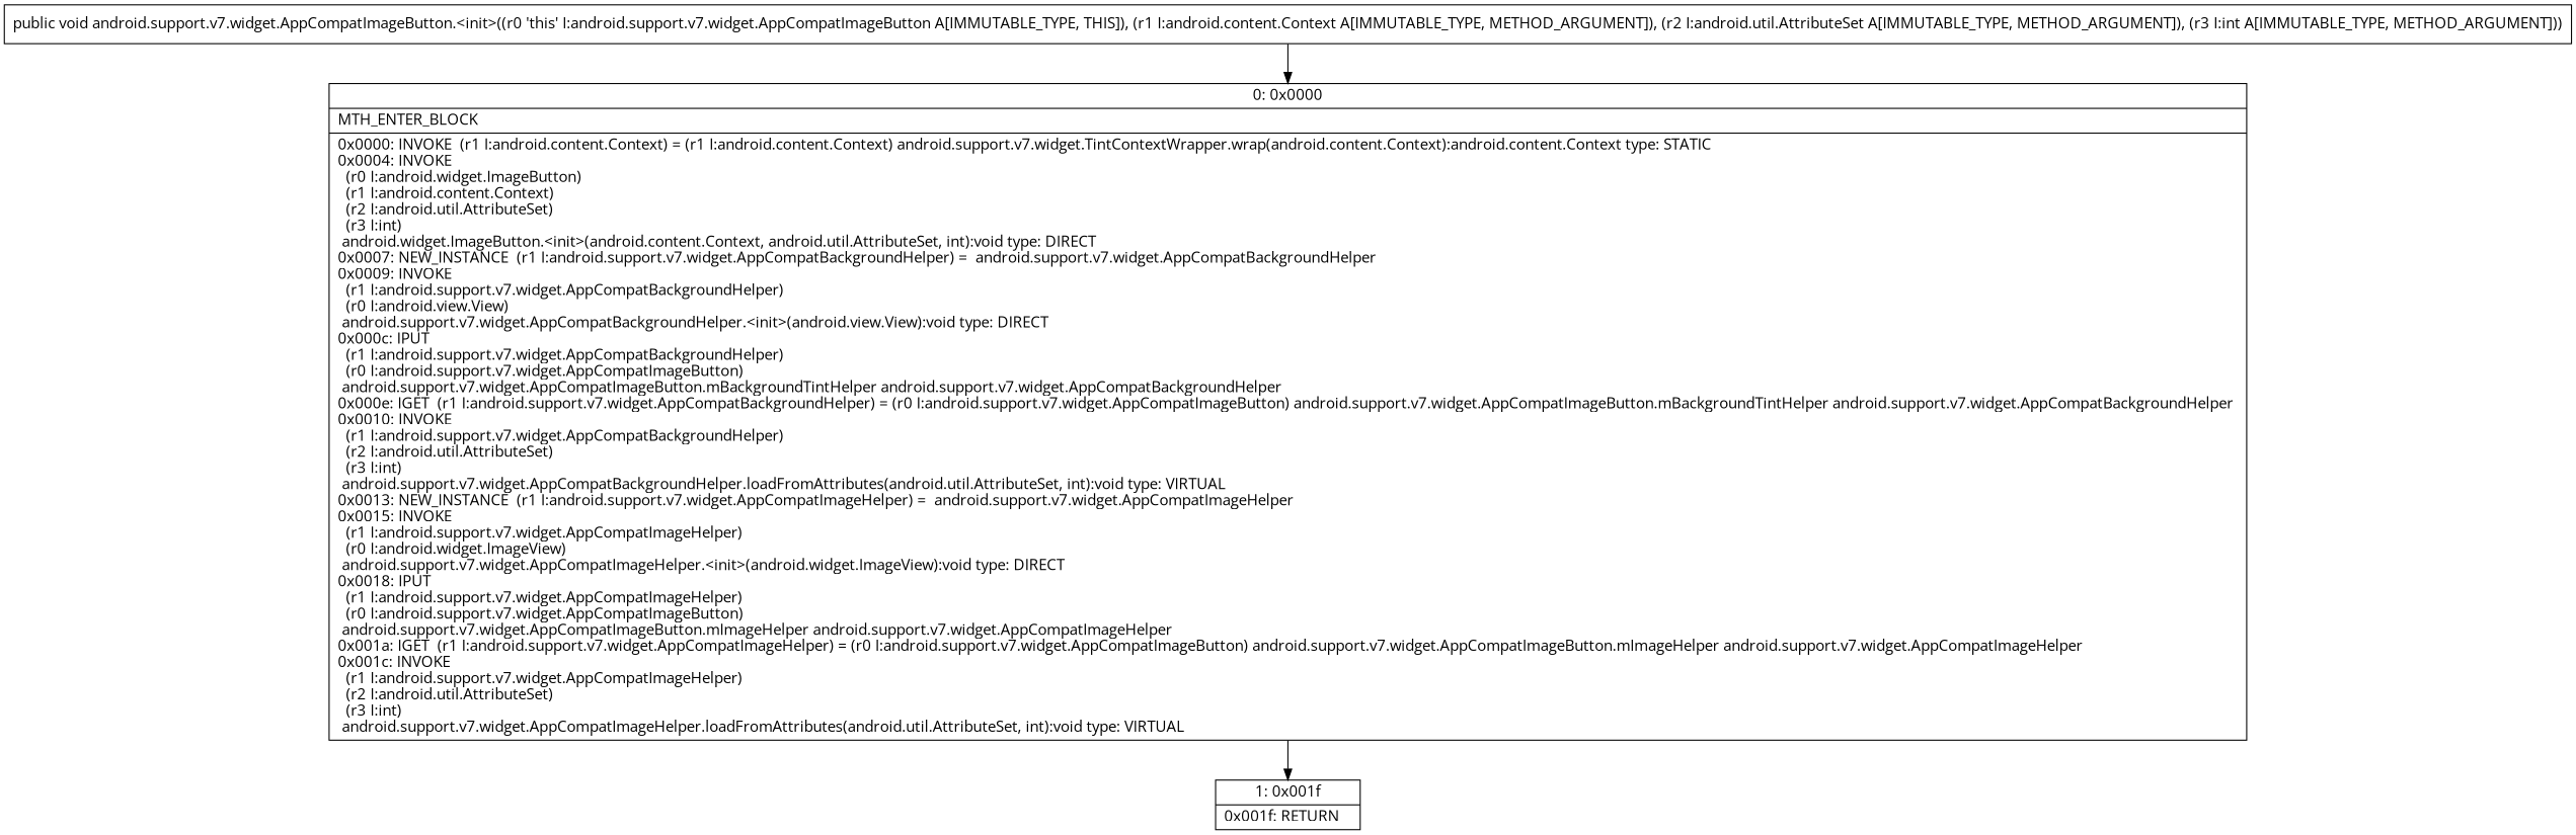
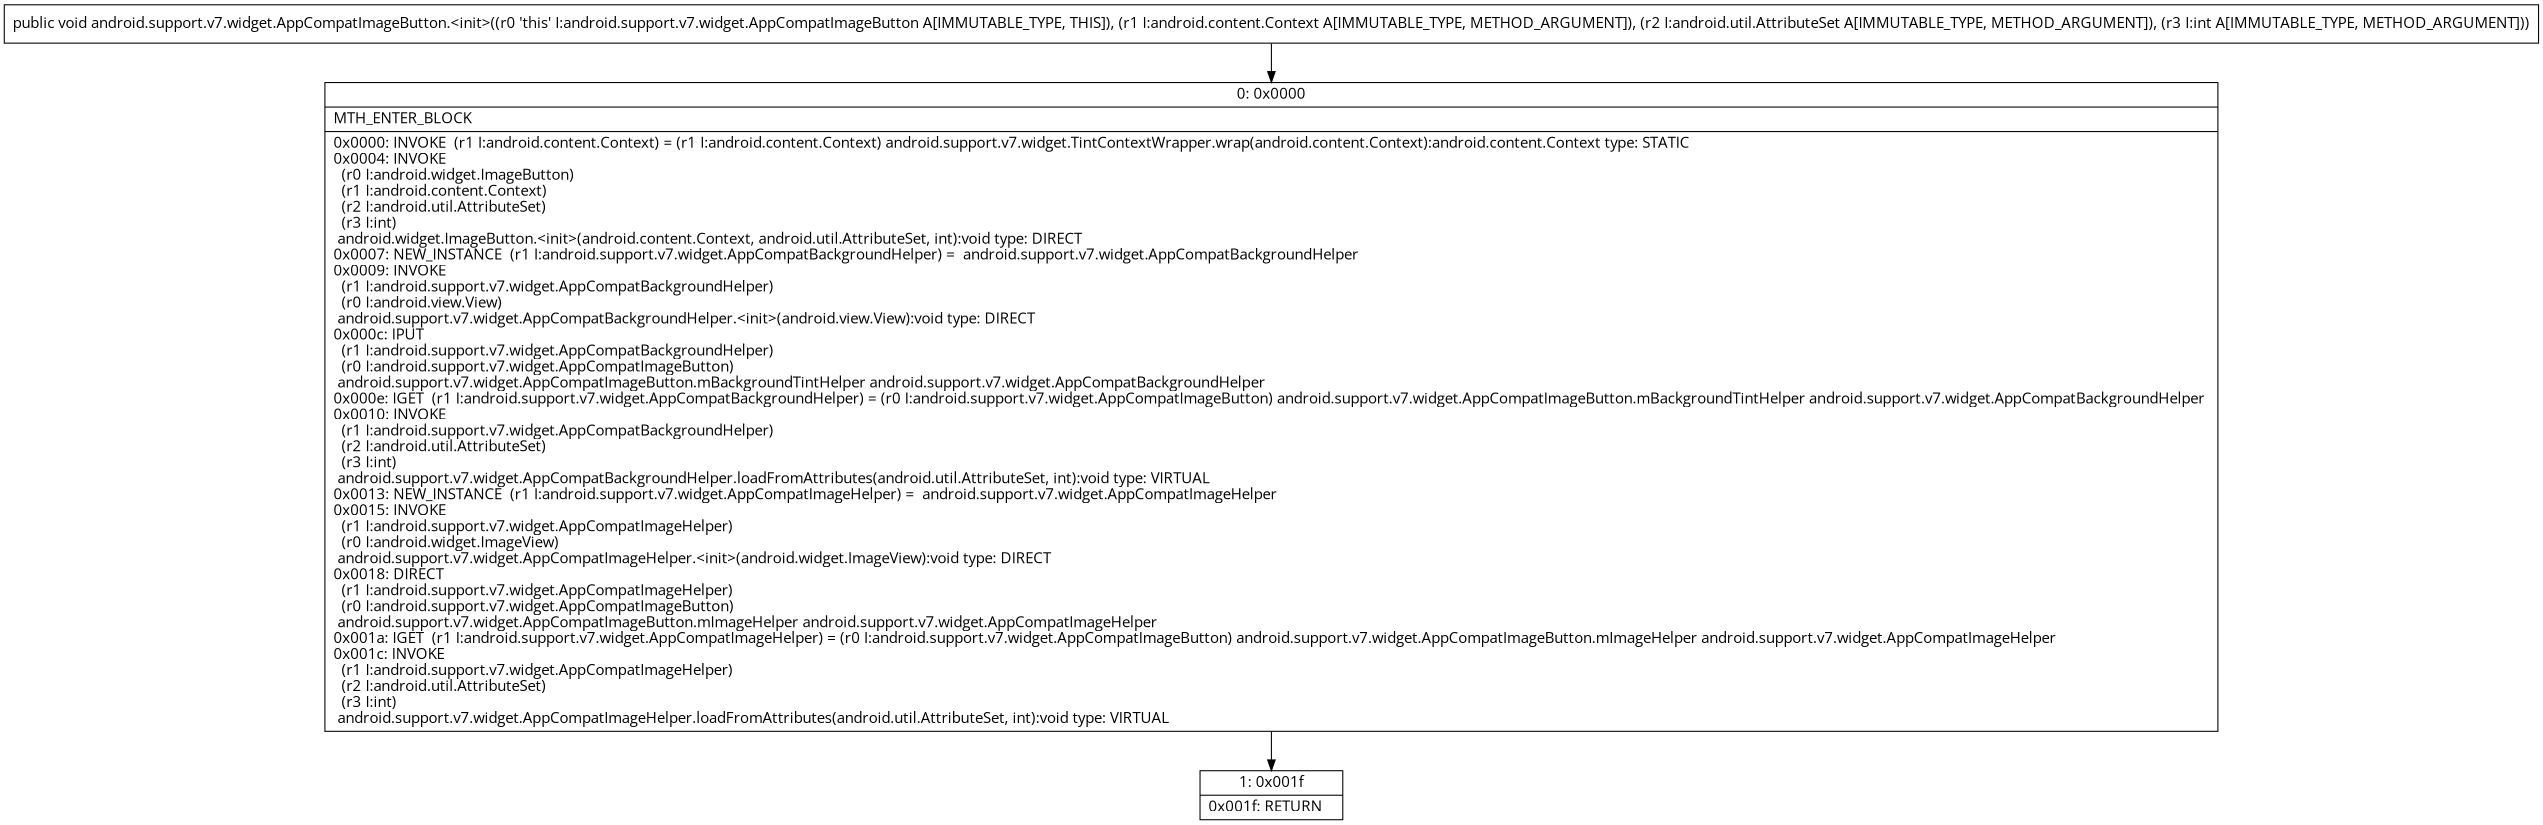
  digraph {
    fontname="Open Sans"
    node [shape=record fontname="Open Sans"]
    edge [fontname="Open Sans"]
-   n1 [label="{0\:\ 0x0000|MTH_ENTER_BLOCK\l|0x0000: INVOKE  (r1 I:android.content.Context) = (r1 I:android.content.Context) android.support.v7.widget.TintContextWrapper.wrap(android.content.Context):android.content.Context type: STATIC \l0x0004: INVOKE  \l  (r0 I:android.widget.ImageButton)\l  (r1 I:android.content.Context)\l  (r2 I:android.util.AttributeSet)\l  (r3 I:int)\l android.widget.ImageButton.\<init\>(android.content.Context, android.util.AttributeSet, int):void type: DIRECT \l0x0007: NEW_INSTANCE  (r1 I:android.support.v7.widget.AppCompatBackgroundHelper) =  android.support.v7.widget.AppCompatBackgroundHelper \l0x0009: INVOKE  \l  (r1 I:android.support.v7.widget.AppCompatBackgroundHelper)\l  (r0 I:android.view.View)\l android.support.v7.widget.AppCompatBackgroundHelper.\<init\>(android.view.View):void type: DIRECT \l0x000c: IPUT  \l  (r1 I:android.support.v7.widget.AppCompatBackgroundHelper)\l  (r0 I:android.support.v7.widget.AppCompatImageButton)\l android.support.v7.widget.AppCompatImageButton.mBackgroundTintHelper android.support.v7.widget.AppCompatBackgroundHelper \l0x000e: IGET  (r1 I:android.support.v7.widget.AppCompatBackgroundHelper) = (r0 I:android.support.v7.widget.AppCompatImageButton) android.support.v7.widget.AppCompatImageButton.mBackgroundTintHelper android.support.v7.widget.AppCompatBackgroundHelper \l0x0010: INVOKE  \l  (r1 I:android.support.v7.widget.AppCompatBackgroundHelper)\l  (r2 I:android.util.AttributeSet)\l  (r3 I:int)\l android.support.v7.widget.AppCompatBackgroundHelper.loadFromAttributes(android.util.AttributeSet, int):void type: VIRTUAL \l0x0013: NEW_INSTANCE  (r1 I:android.support.v7.widget.AppCompatImageHelper) =  android.support.v7.widget.AppCompatImageHelper \l0x0015: INVOKE  \l  (r1 I:android.support.v7.widget.AppCompatImageHelper)\l  (r0 I:android.widget.ImageView)\l android.support.v7.widget.AppCompatImageHelper.\<init\>(android.widget.ImageView):void type: DIRECT \l0x0018: IPUT  \l  (r1 I:android.support.v7.widget.AppCompatImageHelper)\l  (r0 I:android.support.v7.widget.AppCompatImageButton)\l android.support.v7.widget.AppCompatImageButton.mImageHelper android.support.v7.widget.AppCompatImageHelper \l0x001a: IGET  (r1 I:android.support.v7.widget.AppCompatImageHelper) = (r0 I:android.support.v7.widget.AppCompatImageButton) android.support.v7.widget.AppCompatImageButton.mImageHelper android.support.v7.widget.AppCompatImageHelper \l0x001c: INVOKE  \l  (r1 I:android.support.v7.widget.AppCompatImageHelper)\l  (r2 I:android.util.AttributeSet)\l  (r3 I:int)\l android.support.v7.widget.AppCompatImageHelper.loadFromAttributes(android.util.AttributeSet, int):void type: VIRTUAL \l}"]
+   n1 [label="{0\:\ 0x0000|MTH_ENTER_BLOCK\l|0x0000: INVOKE  (r1 I:android.content.Context) = (r1 I:android.content.Context) android.support.v7.widget.TintContextWrapper.wrap(android.content.Context):android.content.Context type: STATIC \l0x0004: INVOKE  \l  (r0 I:android.widget.ImageButton)\l  (r1 I:android.content.Context)\l  (r2 I:android.util.AttributeSet)\l  (r3 I:int)\l android.widget.ImageButton.\<init\>(android.content.Context, android.util.AttributeSet, int):void type: DIRECT \l0x0007: NEW_INSTANCE  (r1 I:android.support.v7.widget.AppCompatBackgroundHelper) =  android.support.v7.widget.AppCompatBackgroundHelper \l0x0009: INVOKE  \l  (r1 I:android.support.v7.widget.AppCompatBackgroundHelper)\l  (r0 I:android.view.View)\l android.support.v7.widget.AppCompatBackgroundHelper.\<init\>(android.view.View):void type: DIRECT \l0x000c: IPUT  \l  (r1 I:android.support.v7.widget.AppCompatBackgroundHelper)\l  (r0 I:android.support.v7.widget.AppCompatImageButton)\l android.support.v7.widget.AppCompatImageButton.mBackgroundTintHelper android.support.v7.widget.AppCompatBackgroundHelper \l0x000e: IGET  (r1 I:android.support.v7.widget.AppCompatBackgroundHelper) = (r0 I:android.support.v7.widget.AppCompatImageButton) android.support.v7.widget.AppCompatImageButton.mBackgroundTintHelper android.support.v7.widget.AppCompatBackgroundHelper \l0x0010: INVOKE  \l  (r1 I:android.support.v7.widget.AppCompatBackgroundHelper)\l  (r2 I:android.util.AttributeSet)\l  (r3 I:int)\l android.support.v7.widget.AppCompatBackgroundHelper.loadFromAttributes(android.util.AttributeSet, int):void type: VIRTUAL \l0x0013: NEW_INSTANCE  (r1 I:android.support.v7.widget.AppCompatImageHelper) =  android.support.v7.widget.AppCompatImageHelper \l0x0015: INVOKE  \l  (r1 I:android.support.v7.widget.AppCompatImageHelper)\l  (r0 I:android.widget.ImageView)\l android.support.v7.widget.AppCompatImageHelper.\<init\>(android.widget.ImageView):void type: DIRECT \l0x0018: DIRECT  \l  (r1 I:android.support.v7.widget.AppCompatImageHelper)\l  (r0 I:android.support.v7.widget.AppCompatImageButton)\l android.support.v7.widget.AppCompatImageButton.mImageHelper android.support.v7.widget.AppCompatImageHelper \l0x001a: IGET  (r1 I:android.support.v7.widget.AppCompatImageHelper) = (r0 I:android.support.v7.widget.AppCompatImageButton) android.support.v7.widget.AppCompatImageButton.mImageHelper android.support.v7.widget.AppCompatImageHelper \l0x001c: INVOKE  \l  (r1 I:android.support.v7.widget.AppCompatImageHelper)\l  (r2 I:android.util.AttributeSet)\l  (r3 I:int)\l android.support.v7.widget.AppCompatImageHelper.loadFromAttributes(android.util.AttributeSet, int):void type: VIRTUAL \l}"]
    n2 [label="{1\:\ 0x001f|0x001f: RETURN   \l}"]
    n3 [label="{public void android.support.v7.widget.AppCompatImageButton.\<init\>((r0 'this' I:android.support.v7.widget.AppCompatImageButton A[IMMUTABLE_TYPE, THIS]), (r1 I:android.content.Context A[IMMUTABLE_TYPE, METHOD_ARGUMENT]), (r2 I:android.util.AttributeSet A[IMMUTABLE_TYPE, METHOD_ARGUMENT]), (r3 I:int A[IMMUTABLE_TYPE, METHOD_ARGUMENT])) }"]
    n1 -> n2
    n3 -> n1
  }
